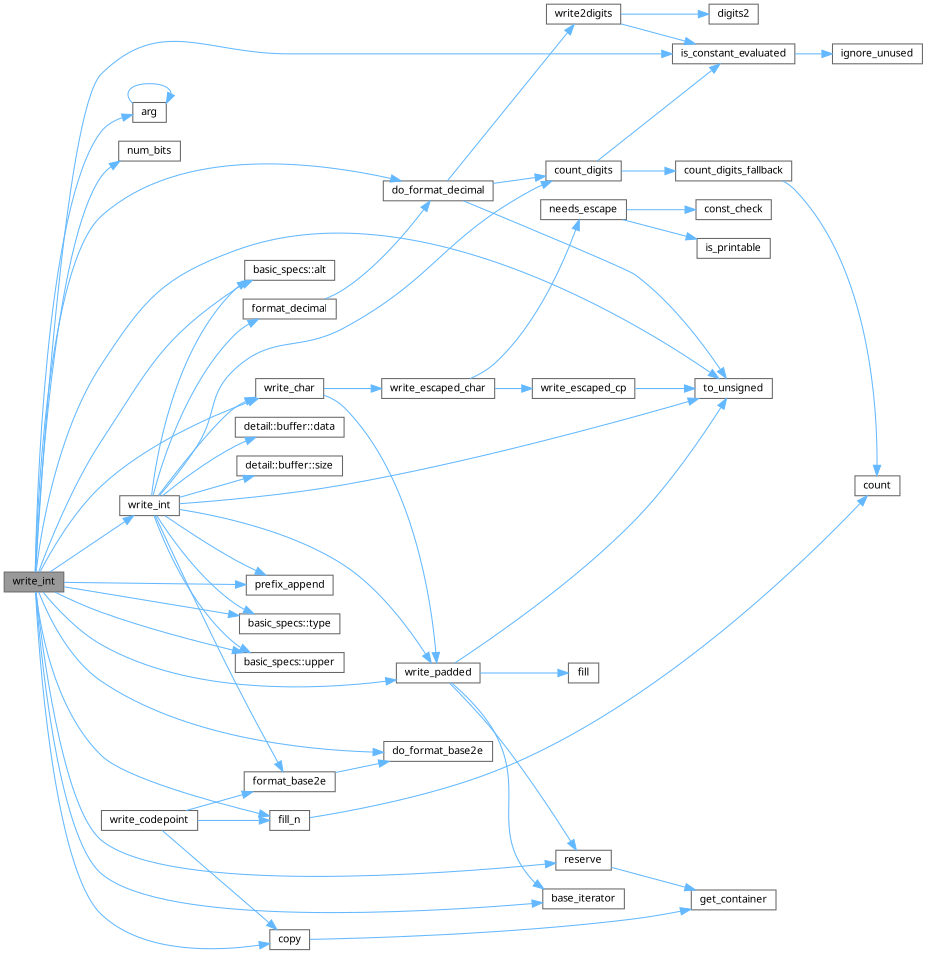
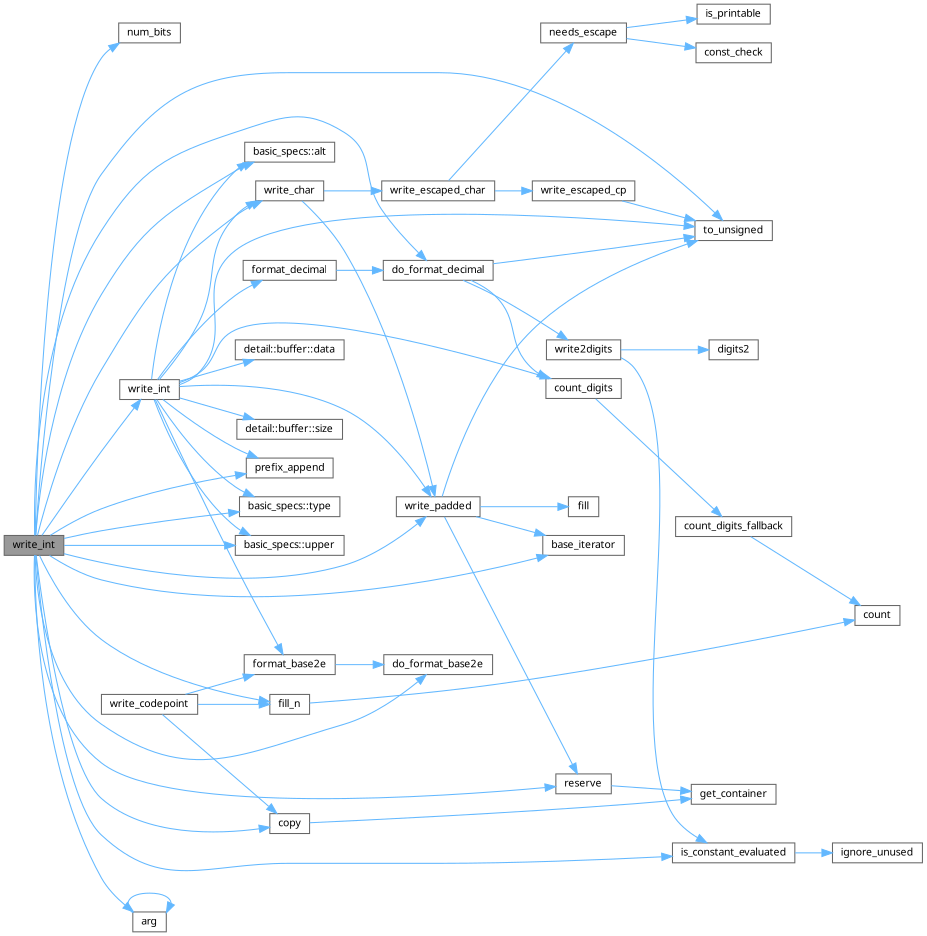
  digraph {
    fontname="Noto Sans"
    rankdir=LR
    node [color=grey40 fillcolor=white fontname="Noto Sans" fontsize=10 shape=box style=filled]
    edge [color=steelblue1 fontname="Noto Sans" fontsize=10 labelfontname=Helvetica labelfontsize=10 style=solid]
    n1 [color=gray40 fillcolor=grey60 fontcolor=black height=0.2 label=write_int width=0.4]
    n2 [height=0.2 label="basic_specs::alt" width=0.4]
    n3 [height=0.2 label=arg width=0.4]
    n4 [height=0.2 label=base_iterator width=0.4]
    n5 [height=0.2 label=copy width=0.4]
    n6 [height=0.2 label=do_format_base2e width=0.4]
    n7 [height=0.2 label=do_format_decimal width=0.4]
    n8 [height=0.2 label=is_constant_evaluated width=0.4]
    n9 [height=0.2 label=to_unsigned width=0.4]
    n10 [height=0.2 label=fill_n width=0.4]
    n11 [height=0.2 label=num_bits width=0.4]
    n12 [height=0.2 label=prefix_append width=0.4]
    n13 [height=0.2 label=reserve width=0.4]
    n14 [height=0.2 label="basic_specs::type" width=0.4]
    n15 [height=0.2 label="basic_specs::upper" width=0.4]
    n16 [height=0.2 label=write_char width=0.4]
    n17 [height=0.2 label=write_padded width=0.4]
    n18 [height=0.2 label=write_int width=0.4]
    n19 [height=0.2 label=get_container width=0.4]
    n20 [height=0.2 label=count_digits width=0.4]
    n21 [height=0.2 label=write2digits width=0.4]
    n22 [height=0.2 label=ignore_unused width=0.4]
    n23 [height=0.2 label=count width=0.4]
    n24 [height=0.2 label=write_escaped_char width=0.4]
    n25 [height=0.2 label=fill width=0.4]
    n26 [height=0.2 label=format_base2e width=0.4]
    n27 [height=0.2 label="detail::buffer::data" width=0.4]
    n28 [height=0.2 label=format_decimal width=0.4]
    n29 [height=0.2 label="detail::buffer::size" width=0.4]
    n30 [height=0.2 label=count_digits_fallback width=0.4]
    n31 [height=0.2 label=digits2 width=0.4]
    n32 [height=0.2 label=needs_escape width=0.4]
    n33 [height=0.2 label=write_escaped_cp width=0.4]
    n34 [height=0.2 label=const_check width=0.4]
    n35 [height=0.2 label=is_printable width=0.4]
    n36 [height=0.2 label=write_codepoint width=0.4]
    n1 -> n2
    n1 -> n3
    n1 -> n4
    n1 -> n5
    n1 -> n6
    n1 -> n7
    n1 -> n8
    n1 -> n9
    n1 -> n10
    n1 -> n11
    n1 -> n12
    n1 -> n13
    n1 -> n14
    n1 -> n15
    n1 -> n16
    n1 -> n17
    n1 -> n18
    n3 -> n3
    n5 -> n19
    n7 -> n9
    n7 -> n20
    n7 -> n21
    n8 -> n22
    n10 -> n23
    n13 -> n19
    n16 -> n17
    n16 -> n24
    n17 -> n4
    n17 -> n9
    n17 -> n13
    n17 -> n25
    n18 -> n2
    n18 -> n9
    n18 -> n12
    n18 -> n14
    n18 -> n15
    n18 -> n16
    n18 -> n17
    n18 -> n20
    n18 -> n26
    n18 -> n27
    n18 -> n28
    n18 -> n29
-   n20 -> n8
    n20 -> n30
    n21 -> n8
    n21 -> n31
    n24 -> n32
    n24 -> n33
    n26 -> n6
    n28 -> n7
    n30 -> n23
    n32 -> n34
    n32 -> n35
    n33 -> n9
    n36 -> n5
    n36 -> n10
    n36 -> n26
  }
